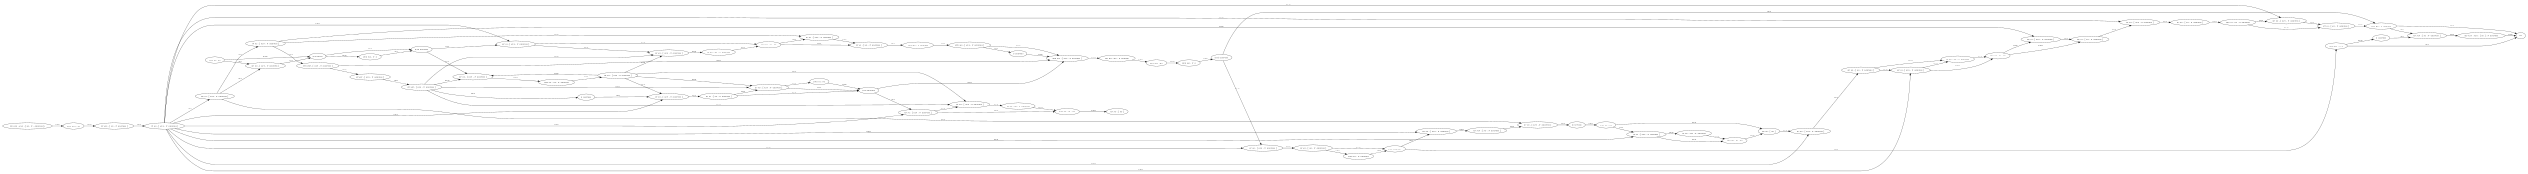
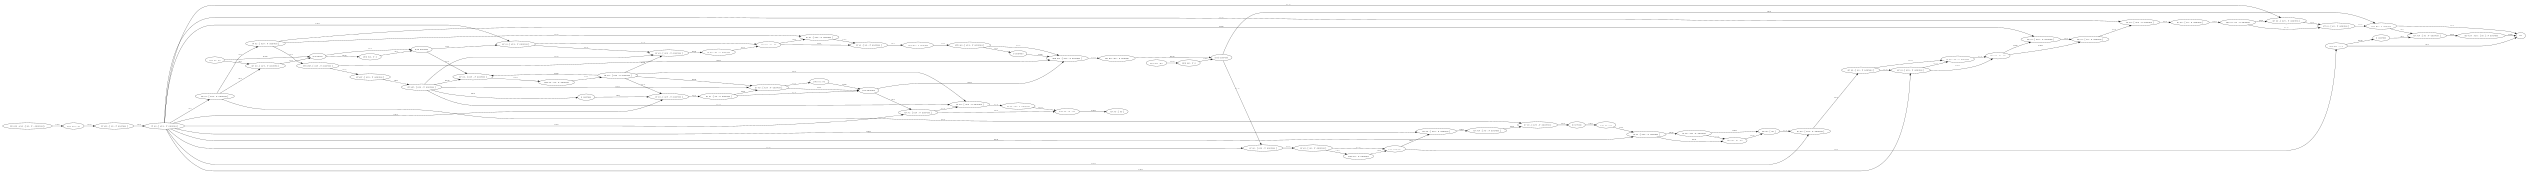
  digraph {
    fontname="Comic Neue"
    rankdir=LR
    node [fontname="Comic Neue"]
    edge [fontname="Comic Neue"]
    n1 [label="stp x29 , x30 , [ sp , #- address ]!"]
    n2 [label="mov x29 , sp"]
    n3 [label="str x19 , [ sp , # address ]"]
    n4 [label="str x0 , [ x29 , # address ]"]
    n5 [label="str x1 , [ x29 , # address ]"]
    n6 [label="ldr x0 , [ x29 , # address ]"]
    n7 [label="ldr x1 , [ x29 , # address ]"]
    n8 [label="ldr x1 , [ x29 , # address ]"]
    n9 [label="ldr x0 , [ x29 , # address ]"]
    n10 [label="ldr x0 , [ x29 , # address ]"]
    n11 [label="ldr x1 , [ x29 , # address ]"]
    n12 [label="ldr x0 , [ x29 , # address ]"]
    n13 [label="ldr x1 , [ x29 , # address ]"]
    n14 [label="ldr x0 , [ x29 , # address ]"]
    n15 [label="ldr x0 , [ x29 , # address ]"]
    n16 [label="str x2 , [ x29 , # address ]"]
    n17 [label="ldr x0 , [ x29 , # address ]"]
    n18 [label="ldr x0 , [ x29 , # address ]"]
    n19 [label="ldr x1 , [ x0 , # address ]"]
    n20 [label="ldr x0 , [ x29 , # address ]"]
    n21 [label="add x0 , x1 , x0"]
    n22 [label="ldr x0 , [ x29 , # address ]"]
    n23 [label="add x0 , x1 , x0"]
    n24 [label="ldr x0 , [ x0 , # address ]"]
    n25 [label="ldr x19 , [ x0 , # address ]"]
    n26 [label="lsl x0 , x19 , # address"]
    n27 [label="add x0 , x1 , x0"]
    n28 [label="ldr x0 , [ x0 , # address ]"]
    n29 [label="lsl x0 , x0 , # address"]
    n30 [label="add x0 , x1 , x0"]
    n31 [label="ldr x0 , [ x0 , # address ]"]
    n32 [label="str x1 , [ x0 , # address ]"]
    n33 [label="strb wzr , [ x29 , # address ]"]
    n34 [label="ldr x1 , [ x29 , # address ]"]
    n35 [label="ldr x1 , [ x29 , # address ]"]
    n36 [label="bl symbol"]
    n37 [label="bl symbol"]
    n38 [label="str xzr , [ x29 , # address ]"]
    n39 [label="ldrb w0 , [ x29 , # address ]"]
    n40 [label="str x1 , [ x0 , # address ]"]
    n41 [label="str x1 , [ x0 , # address ]"]
    n42 [label="str xzr , [ x29 , # address ]"]
    n43 [label="eor w0 , w0 , # address"]
    n44 [label="b address"]
    n45 [label="ldr x0 , [ x29 , # address ]"]
    n46 [label="ldr x0 , [ x29 , # address ]"]
    n47 [label="b.hi address"]
    n48 [label="cmp x1 , x0"]
    n49 [label="lsl x0 , x0 , # address"]
    n50 [label="add x0 , x0 , # address"]
    n51 [label="lsl x0 , x0 , # address"]
    n52 [label="ldr x0 , [ x0 ]"]
    n53 [label="uxtb w0 , w0"]
    n54 [label="mov x1 , x0"]
    n55 [label="cmp w0 , # 0"]
    n56 [label="b.ne address"]
    n57 [label="str x0 , [ x29 , # address ]"]
    n58 [label="cmp w0 , # 0"]
    n59 [label="b.eq address"]
    n60 [label="mov w0 , # address"]
    n61 [label="ldr x19 , [ sp , # address ]"]
    n62 [label=ret]
    n63 [label="ldp x29 , x30 , [ sp ] , # address"]
    n64 [label="cmp x0 , # address"]
    n65 [label="b.ne address"]
    n66 [label="mov w0 , # address"]
    n67 [label="strb w0 , [ x29 , # address ]"]
    n68 [label="b address"]
    n69 [label="mov w0 , # 0"]
    n70 [label="b address"]
    n71 [label="mov x2 , x0"]
    n72 [label="str x2 , [ x0 ]"]
    n73 [label="add x1 , x0 , # address"]
    n1 -> n2 [label=CFG]
    n2 -> n3 [label=CFG]
    n3 -> n4 [label=CFG]
    n4 -> n5 [label=CFG]
    n4 -> n6 [label=DFG]
    n4 -> n7 [label=DFG]
    n4 -> n8 [label=DFG]
    n4 -> n9 [label=DFG]
    n4 -> n10 [label=DFG]
    n4 -> n11 [label=DFG]
    n4 -> n12 [label=DFG]
    n4 -> n13 [label=DFG]
    n4 -> n14 [label=DFG]
    n4 -> n15 [label=DFG]
    n5 -> n16 [label=CFG]
    n5 -> n17 [label=DFG]
    n5 -> n18 [label=DFG]
    n6 -> n19 [label=DFG]
    n7 -> n20 [label=CFG]
    n7 -> n21 [label=DFG]
    n8 -> n22 [label=CFG]
    n8 -> n23 [label=DFG]
    n9 -> n24 [label=DFG]
    n10 -> n25 [label=DFG]
    n11 -> n26 [label=CFG]
    n11 -> n27 [label=DFG]
    n12 -> n28 [label=DFG]
    n13 -> n29 [label=CFG]
    n13 -> n30 [label=DFG]
    n14 -> n31 [label=DFG]
    n15 -> n32 [label=DFG]
    n16 -> n33 [label=CFG]
    n16 -> n34 [label=DFG]
    n16 -> n35 [label=DFG]
    n17 -> n36 [label=DFG]
    n18 -> n37 [label=DFG]
    n19 -> n45 [label=CFG]
    n19 -> n47 [label=DFG]
    n20 -> n49 [label=DFG]
    n21 -> n52 [label=DFG]
    n22 -> n51 [label=DFG]
    n23 -> n34 [label=CFG]
    n23 -> n40 [label=DFG]
    n24 -> n64 [label=CFG]
    n24 -> n65 [label=DFG]
    n25 -> n18 [label=CFG]
    n26 -> n27 [label=DFG]
    n27 -> n72 [label=DFG]
    n28 -> n13 [label=CFG]
    n28 -> n29 [label=DFG]
    n29 -> n30 [label=DFG]
    n30 -> n35 [label=CFG]
    n30 -> n41 [label=DFG]
    n31 -> n73 [label=DFG]
    n32 -> n60 [label=CFG]
    n33 -> n38 [label=CFG]
    n33 -> n39 [label=CFG]
    n34 -> n40 [label=DFG]
    n35 -> n41 [label=DFG]
    n36 -> n55 [label=CFG]
    n36 -> n56 [label=DFG]
    n37 -> n71 [label=DFG]
    n38 -> n42 [label=CFG]
    n39 -> n43 [label=DFG]
    n40 -> n66 [label=CFG]
    n41 -> n14 [label=CFG]
    n42 -> n20 [label=DFG]
    n42 -> n22 [label=DFG]
    n42 -> n44 [label=CFG]
    n42 -> n45 [label=DFG]
    n42 -> n46 [label=DFG]
-   n43 -> n53 [label=DFG]
+   n43 -> n59 [label=DFG]
    n44 -> n6 [label=CFG]
    n45 -> n47 [label=DFG]
    n45 -> n48 [label=CFG]
    n46 -> n50 [label=DFG]
    n47 -> n7 [label=CFG]
    n47 -> n39 [label=CFG]
    n48 -> n47 [label=CFG]
    n49 -> n21 [label=DFG]
    n50 -> n57 [label=DFG]
    n51 -> n23 [label=DFG]
    n53 -> n58 [label=CFG]
    n54 -> n17 [label=CFG]
    n54 -> n36 [label=DFG]
    n55 -> n56 [label=CFG]
    n56 -> n8 [label=CFG]
    n56 -> n46 [label=CFG]
    n57 -> n6 [label=CFG]
    n57 -> n20 [label=DFG]
    n57 -> n22 [label=DFG]
    n57 -> n45 [label=DFG]
    n57 -> n46 [label=DFG]
    n58 -> n59 [label=CFG]
    n59 -> n9 [label=CFG]
    n59 -> n60 [label=CFG]
    n60 -> n61 [label=CFG]
    n60 -> n62 [label=DFG]
    n61 -> n63 [label=CFG]
    n63 -> n62 [label=CFG]
    n64 -> n65 [label=CFG]
    n65 -> n10 [label=CFG]
    n65 -> n69 [label=CFG]
    n66 -> n67 [label=CFG]
    n67 -> n39 [label=DFG]
    n67 -> n68 [label=CFG]
    n68 -> n39 [label=CFG]
    n69 -> n62 [label=DFG]
    n69 -> n70 [label=CFG]
    n70 -> n61 [label=CFG]
    n71 -> n11 [label=CFG]
-   n71 -> n72 [label=DFG]
+   n26 -> n72 [label=DFG]
    n72 -> n12 [label=CFG]
    n73 -> n15 [label=CFG]
    n73 -> n32 [label=DFG]
  }
